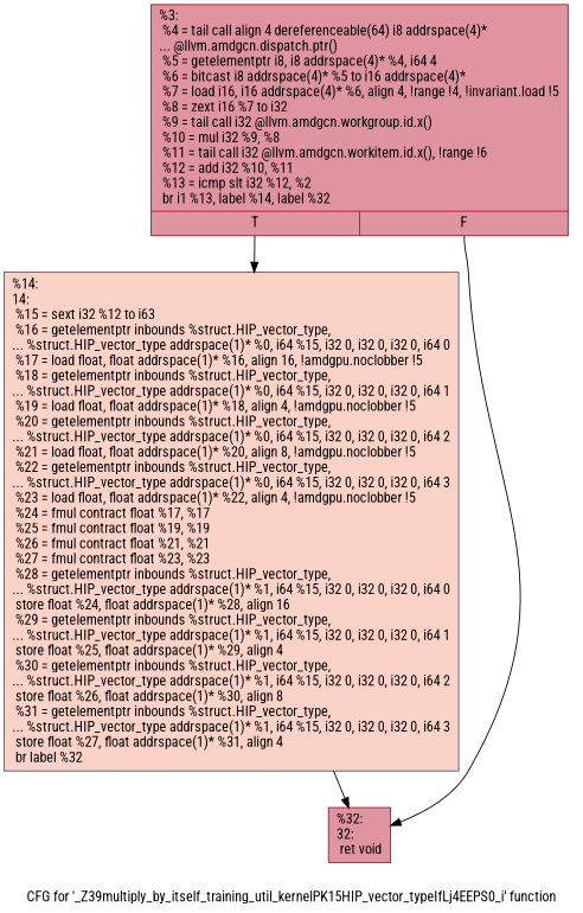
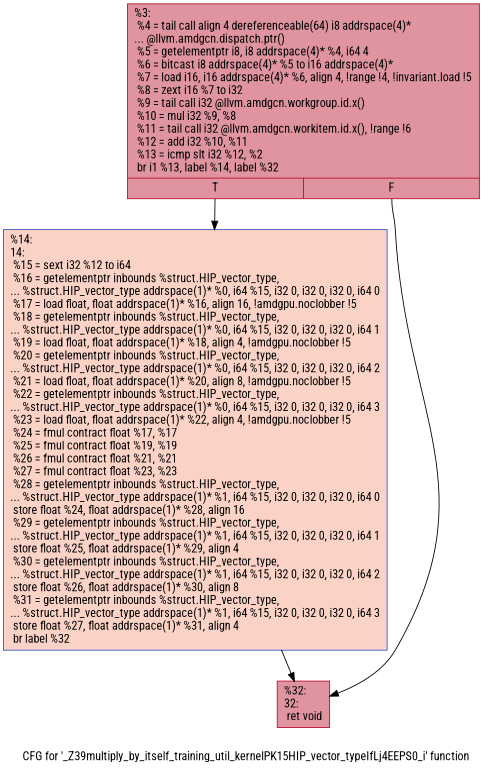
  digraph {
    label="CFG for '_Z39multiply_by_itself_training_util_kernelPK15HIP_vector_typeIfLj4EEPS0_i' function"
    fontname="Roboto Condensed"
    node [color="#b70d28ff" fillcolor="#b70d2870" shape=record style=filled fontname="Roboto Condensed"]
    edge [fontname="Roboto Condensed"]
    n1 [label="{%3:\l  %4 = tail call align 4 dereferenceable(64) i8 addrspace(4)*\l... @llvm.amdgcn.dispatch.ptr()\l  %5 = getelementptr i8, i8 addrspace(4)* %4, i64 4\l  %6 = bitcast i8 addrspace(4)* %5 to i16 addrspace(4)*\l  %7 = load i16, i16 addrspace(4)* %6, align 4, !range !4, !invariant.load !5\l  %8 = zext i16 %7 to i32\l  %9 = tail call i32 @llvm.amdgcn.workgroup.id.x()\l  %10 = mul i32 %9, %8\l  %11 = tail call i32 @llvm.amdgcn.workitem.id.x(), !range !6\l  %12 = add i32 %10, %11\l  %13 = icmp slt i32 %12, %2\l  br i1 %13, label %14, label %32\l|{<s0>T|<s1>F}}"]
-   n2 [color="#3d50c3ff" fillcolor="#f59c7d70" label="{%14:\l14:                                               \l  %15 = sext i32 %12 to i63\l  %16 = getelementptr inbounds %struct.HIP_vector_type,\l... %struct.HIP_vector_type addrspace(1)* %0, i64 %15, i32 0, i32 0, i32 0, i64 0\l  %17 = load float, float addrspace(1)* %16, align 16, !amdgpu.noclobber !5\l  %18 = getelementptr inbounds %struct.HIP_vector_type,\l... %struct.HIP_vector_type addrspace(1)* %0, i64 %15, i32 0, i32 0, i32 0, i64 1\l  %19 = load float, float addrspace(1)* %18, align 4, !amdgpu.noclobber !5\l  %20 = getelementptr inbounds %struct.HIP_vector_type,\l... %struct.HIP_vector_type addrspace(1)* %0, i64 %15, i32 0, i32 0, i32 0, i64 2\l  %21 = load float, float addrspace(1)* %20, align 8, !amdgpu.noclobber !5\l  %22 = getelementptr inbounds %struct.HIP_vector_type,\l... %struct.HIP_vector_type addrspace(1)* %0, i64 %15, i32 0, i32 0, i32 0, i64 3\l  %23 = load float, float addrspace(1)* %22, align 4, !amdgpu.noclobber !5\l  %24 = fmul contract float %17, %17\l  %25 = fmul contract float %19, %19\l  %26 = fmul contract float %21, %21\l  %27 = fmul contract float %23, %23\l  %28 = getelementptr inbounds %struct.HIP_vector_type,\l... %struct.HIP_vector_type addrspace(1)* %1, i64 %15, i32 0, i32 0, i32 0, i64 0\l  store float %24, float addrspace(1)* %28, align 16\l  %29 = getelementptr inbounds %struct.HIP_vector_type,\l... %struct.HIP_vector_type addrspace(1)* %1, i64 %15, i32 0, i32 0, i32 0, i64 1\l  store float %25, float addrspace(1)* %29, align 4\l  %30 = getelementptr inbounds %struct.HIP_vector_type,\l... %struct.HIP_vector_type addrspace(1)* %1, i64 %15, i32 0, i32 0, i32 0, i64 2\l  store float %26, float addrspace(1)* %30, align 8\l  %31 = getelementptr inbounds %struct.HIP_vector_type,\l... %struct.HIP_vector_type addrspace(1)* %1, i64 %15, i32 0, i32 0, i32 0, i64 3\l  store float %27, float addrspace(1)* %31, align 4\l  br label %32\l}"]
+   n2 [color="#3d50c3ff" fillcolor="#f59c7d70" label="{%14:\l14:                                               \l  %15 = sext i32 %12 to i64\l  %16 = getelementptr inbounds %struct.HIP_vector_type,\l... %struct.HIP_vector_type addrspace(1)* %0, i64 %15, i32 0, i32 0, i32 0, i64 0\l  %17 = load float, float addrspace(1)* %16, align 16, !amdgpu.noclobber !5\l  %18 = getelementptr inbounds %struct.HIP_vector_type,\l... %struct.HIP_vector_type addrspace(1)* %0, i64 %15, i32 0, i32 0, i32 0, i64 1\l  %19 = load float, float addrspace(1)* %18, align 4, !amdgpu.noclobber !5\l  %20 = getelementptr inbounds %struct.HIP_vector_type,\l... %struct.HIP_vector_type addrspace(1)* %0, i64 %15, i32 0, i32 0, i32 0, i64 2\l  %21 = load float, float addrspace(1)* %20, align 8, !amdgpu.noclobber !5\l  %22 = getelementptr inbounds %struct.HIP_vector_type,\l... %struct.HIP_vector_type addrspace(1)* %0, i64 %15, i32 0, i32 0, i32 0, i64 3\l  %23 = load float, float addrspace(1)* %22, align 4, !amdgpu.noclobber !5\l  %24 = fmul contract float %17, %17\l  %25 = fmul contract float %19, %19\l  %26 = fmul contract float %21, %21\l  %27 = fmul contract float %23, %23\l  %28 = getelementptr inbounds %struct.HIP_vector_type,\l... %struct.HIP_vector_type addrspace(1)* %1, i64 %15, i32 0, i32 0, i32 0, i64 0\l  store float %24, float addrspace(1)* %28, align 16\l  %29 = getelementptr inbounds %struct.HIP_vector_type,\l... %struct.HIP_vector_type addrspace(1)* %1, i64 %15, i32 0, i32 0, i32 0, i64 1\l  store float %25, float addrspace(1)* %29, align 4\l  %30 = getelementptr inbounds %struct.HIP_vector_type,\l... %struct.HIP_vector_type addrspace(1)* %1, i64 %15, i32 0, i32 0, i32 0, i64 2\l  store float %26, float addrspace(1)* %30, align 8\l  %31 = getelementptr inbounds %struct.HIP_vector_type,\l... %struct.HIP_vector_type addrspace(1)* %1, i64 %15, i32 0, i32 0, i32 0, i64 3\l  store float %27, float addrspace(1)* %31, align 4\l  br label %32\l}"]
    n3 [label="{%32:\l32:                                               \l  ret void\l}"]
    n1 -> n2 [tailport=s0]
    n1 -> n3 [tailport=s1]
    n2 -> n3
  }
